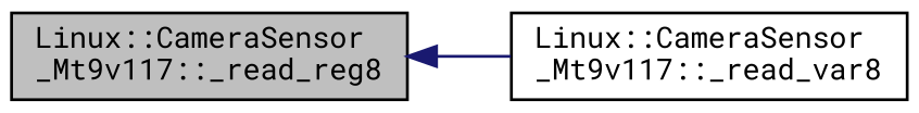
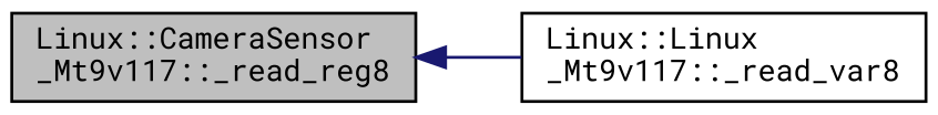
  digraph {
    rankdir=LR
    fontname="Roboto Mono"
    node [color=black fontname="Roboto Mono" fontsize=10 shape=record style=filled]
    n1 [fillcolor=grey75 fontcolor=black height=0.2 label="Linux::CameraSensor\l_Mt9v117::_read_reg8" width=0.4]
-   n2 [fillcolor=white height=0.2 label="Linux::CameraSensor\l_Mt9v117::_read_var8" width=0.4]
+   n2 [fillcolor=white height=0.2 label="Linux::Linux\l_Mt9v117::_read_var8" width=0.4]
    n1 -> n2 [color=midnightblue dir=back fontname="Roboto Mono" fontsize=10 labelfontname=Helvetica labelfontsize=10 style=solid]
  }
